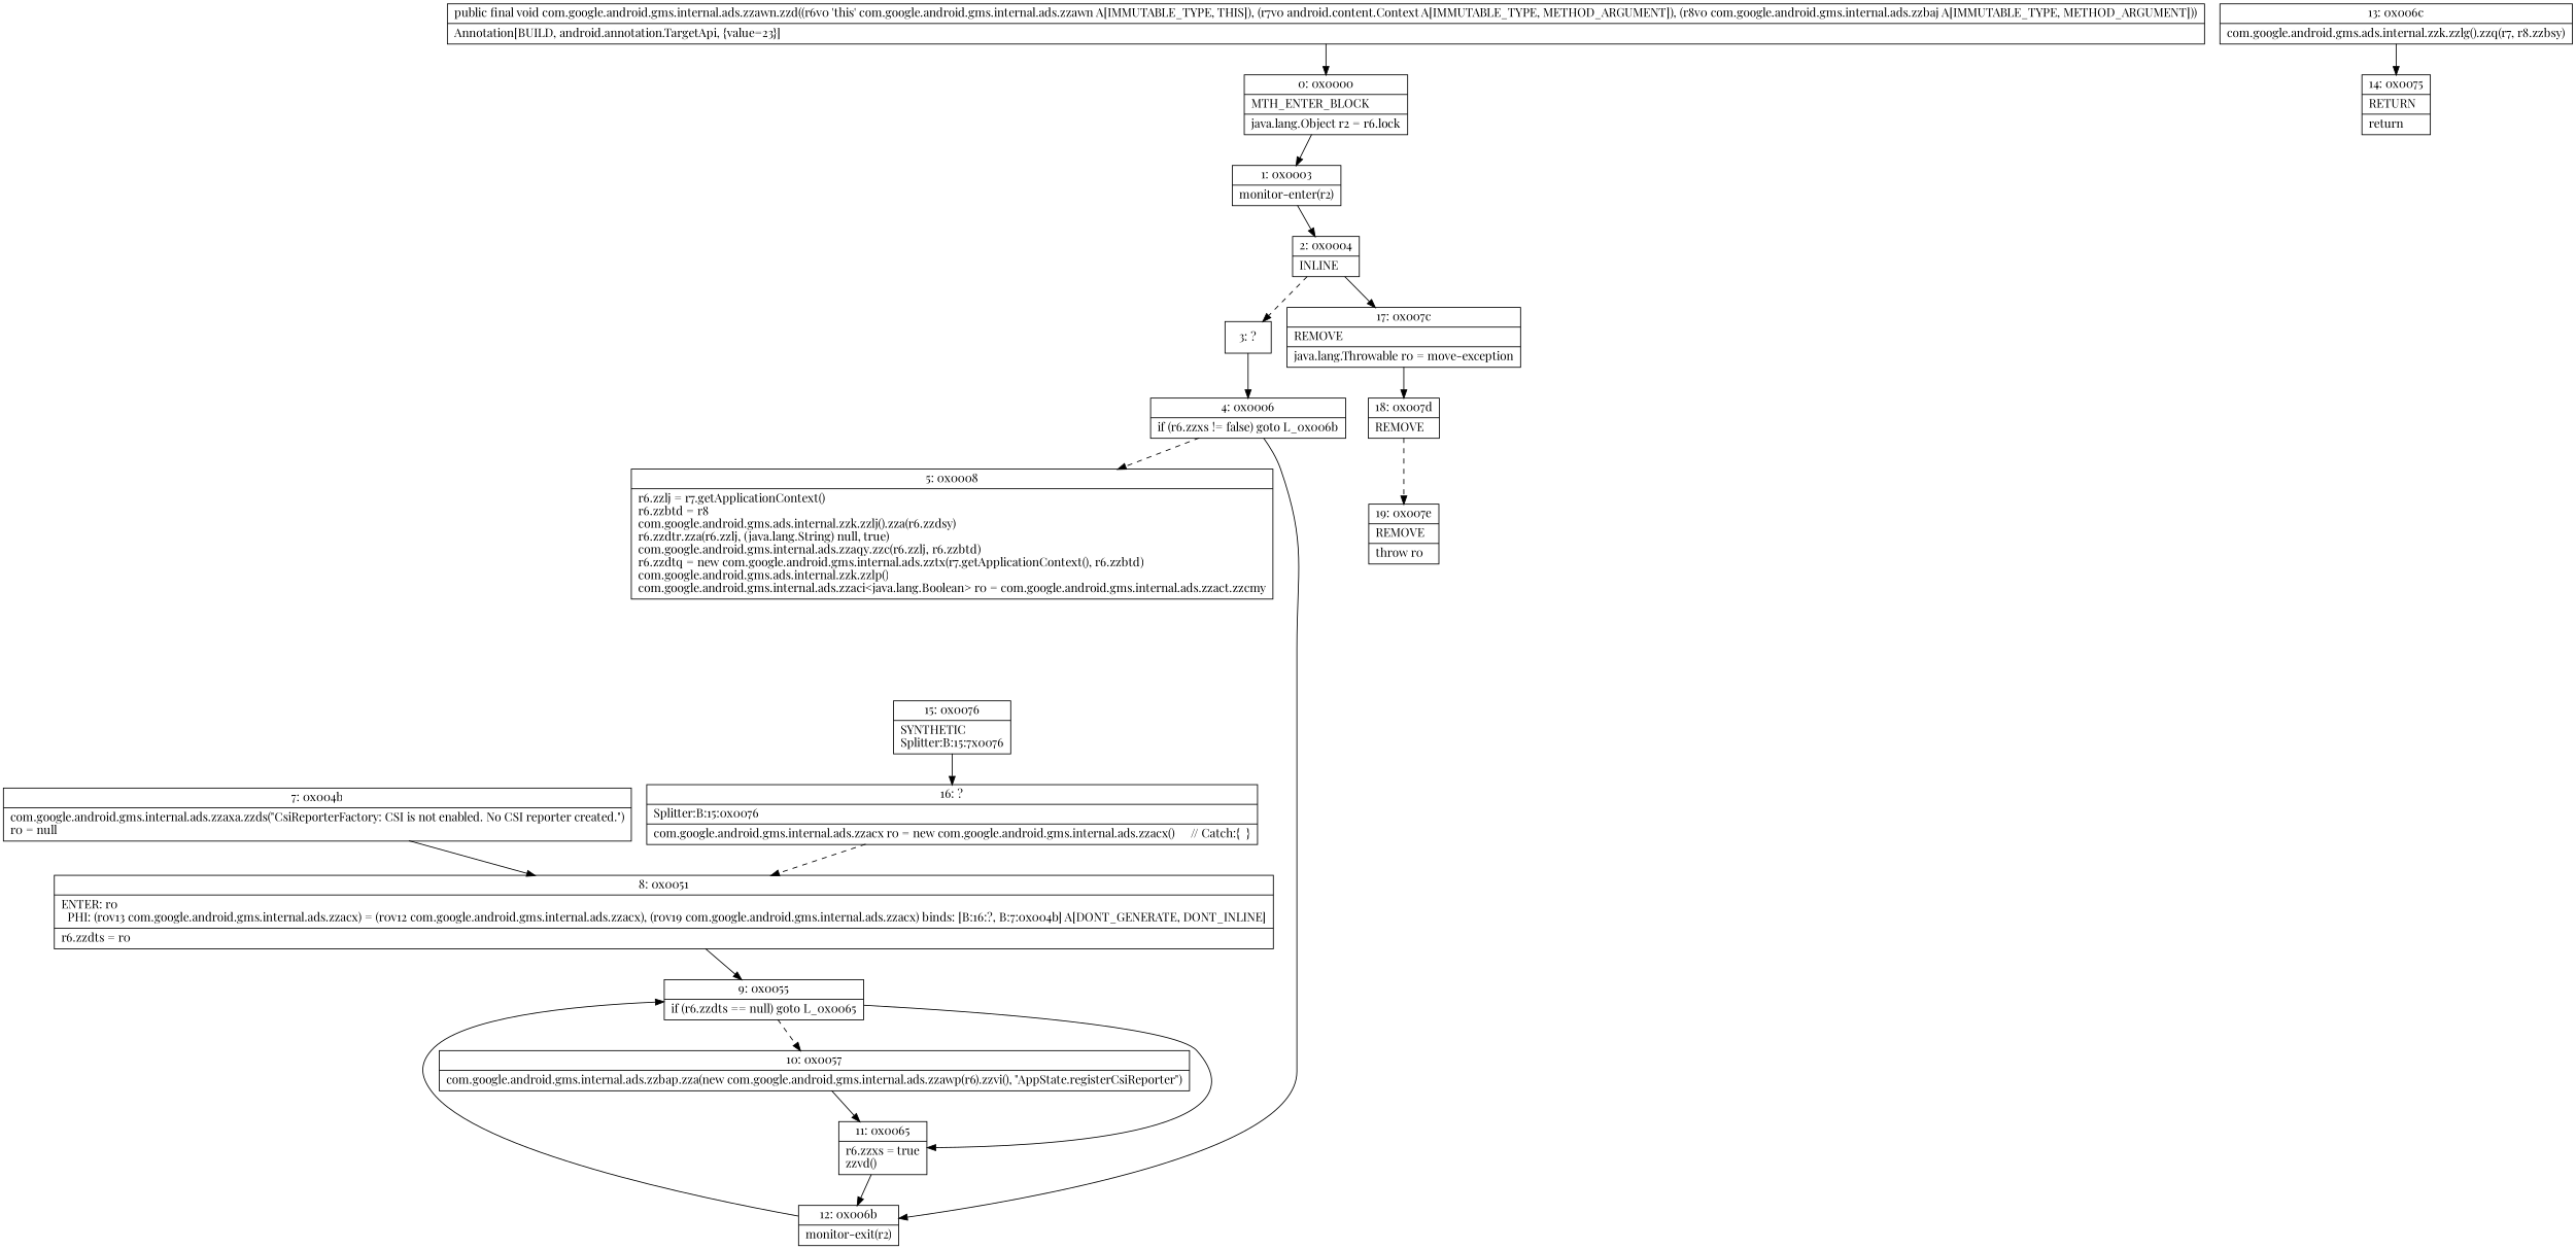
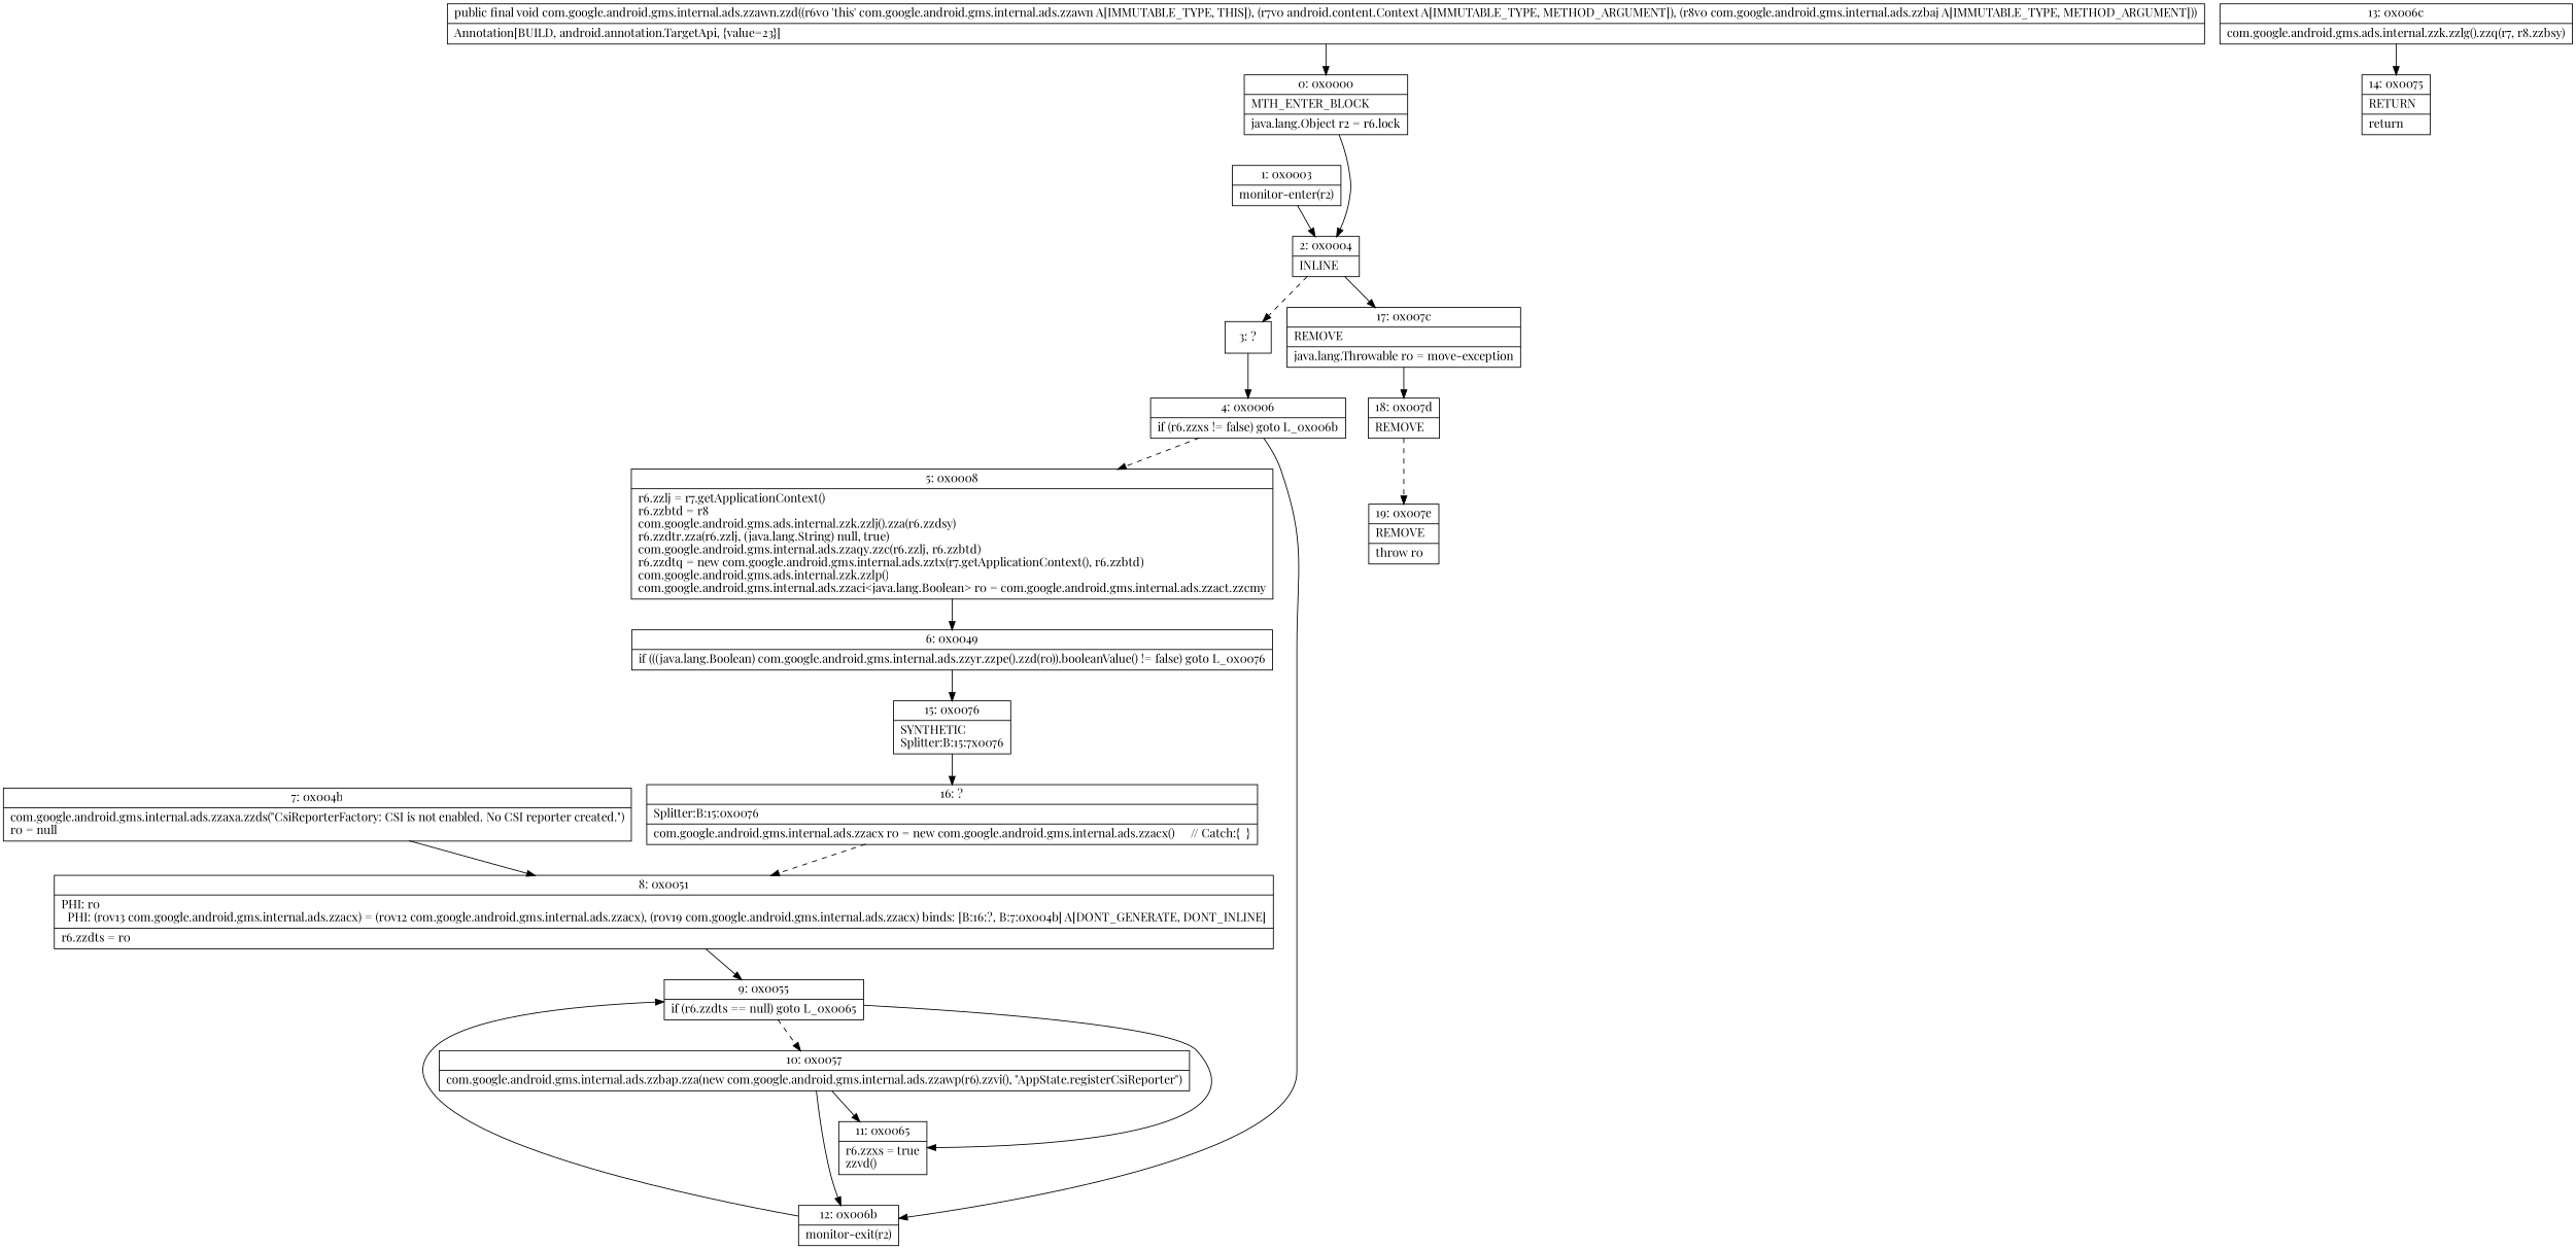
  digraph {
    fontname="Playfair Display"
    node [fontname="Playfair Display" shape=record]
    edge [fontname="Playfair Display"]
    n1 [label="{0\:\ 0x0000|MTH_ENTER_BLOCK\l|java.lang.Object r2 = r6.lock\l}"]
    n2 [label="{1\:\ 0x0003|monitor\-enter(r2)\l}"]
    n3 [label="{2\:\ 0x0004|INLINE\l}"]
    n4 [label="{3\:\ ?}"]
    n5 [label="{17\:\ 0x007c|REMOVE\l|java.lang.Throwable r0 = move\-exception\l}"]
    n6 [label="{4\:\ 0x0006|if (r6.zzxs != false) goto L_0x006b\l}"]
    n7 [label="{18\:\ 0x007d|REMOVE\l}"]
    n8 [label="{5\:\ 0x0008|r6.zzlj = r7.getApplicationContext()\lr6.zzbtd = r8\lcom.google.android.gms.ads.internal.zzk.zzlj().zza(r6.zzdsy)\lr6.zzdtr.zza(r6.zzlj, (java.lang.String) null, true)\lcom.google.android.gms.internal.ads.zzaqy.zzc(r6.zzlj, r6.zzbtd)\lr6.zzdtq = new com.google.android.gms.internal.ads.zztx(r7.getApplicationContext(), r6.zzbtd)\lcom.google.android.gms.ads.internal.zzk.zzlp()\lcom.google.android.gms.internal.ads.zzaci\<java.lang.Boolean\> r0 = com.google.android.gms.internal.ads.zzact.zzcmy\l}"]
    n9 [label="{12\:\ 0x006b|monitor\-exit(r2)\l}"]
+   n10 [label="{6\:\ 0x0049|if (((java.lang.Boolean) com.google.android.gms.internal.ads.zzyr.zzpe().zzd(r0)).booleanValue() != false) goto L_0x0076\l}"]
    n11 [label="{9\:\ 0x0055|if (r6.zzdts == null) goto L_0x0065\l}"]
    n12 [label="{15\:\ 0x0076|SYNTHETIC\lSplitter:B:15:7x0076\l}"]
    n13 [label="{7\:\ 0x004b|com.google.android.gms.internal.ads.zzaxa.zzds(\"CsiReporterFactory: CSI is not enabled. No CSI reporter created.\")\lr0 = null\l}"]
-   n14 [label="{8\:\ 0x0051|ENTER: r0 \l  PHI: (r0v13 com.google.android.gms.internal.ads.zzacx) = (r0v12 com.google.android.gms.internal.ads.zzacx), (r0v19 com.google.android.gms.internal.ads.zzacx) binds: [B:16:?, B:7:0x004b] A[DONT_GENERATE, DONT_INLINE]\l|r6.zzdts = r0\l}"]
+   n14 [label="{8\:\ 0x0051|PHI: r0 \l  PHI: (r0v13 com.google.android.gms.internal.ads.zzacx) = (r0v12 com.google.android.gms.internal.ads.zzacx), (r0v19 com.google.android.gms.internal.ads.zzacx) binds: [B:16:?, B:7:0x004b] A[DONT_GENERATE, DONT_INLINE]\l|r6.zzdts = r0\l}"]
    n15 [label="{16\:\ ?|Splitter:B:15:0x0076\l|com.google.android.gms.internal.ads.zzacx r0 = new com.google.android.gms.internal.ads.zzacx()     \/\/ Catch:\{  \}\l}"]
    n16 [label="{10\:\ 0x0057|com.google.android.gms.internal.ads.zzbap.zza(new com.google.android.gms.internal.ads.zzawp(r6).zzvi(), \"AppState.registerCsiReporter\")\l}"]
    n17 [label="{11\:\ 0x0065|r6.zzxs = true\lzzvd()\l}"]
    n18 [label="{13\:\ 0x006c|com.google.android.gms.ads.internal.zzk.zzlg().zzq(r7, r8.zzbsy)\l}"]
    n19 [label="{14\:\ 0x0075|RETURN\l|return\l}"]
    n20 [label="{19\:\ 0x007e|REMOVE\l|throw r0\l}"]
    n21 [label="{public final void com.google.android.gms.internal.ads.zzawn.zzd((r6v0 'this' com.google.android.gms.internal.ads.zzawn A[IMMUTABLE_TYPE, THIS]), (r7v0 android.content.Context A[IMMUTABLE_TYPE, METHOD_ARGUMENT]), (r8v0 com.google.android.gms.internal.ads.zzbaj A[IMMUTABLE_TYPE, METHOD_ARGUMENT]))  | Annotation[BUILD, android.annotation.TargetApi, \{value=23\}]\l}"]
-   n1 -> n2
+   n1 -> n3
    n2 -> n3
    n3 -> n4 [style=dashed]
    n3 -> n5
    n4 -> n6
    n5 -> n7
    n6 -> n8 [style=dashed]
    n6 -> n9
    n7 -> n20 [style=dashed]
+   n8 -> n10
    n9 -> n11
+   n10 -> n12
    n11 -> n16 [style=dashed]
    n11 -> n17
    n12 -> n15
    n13 -> n14
    n14 -> n11
    n15 -> n14 [style=dashed]
    n16 -> n17
-   n17 -> n9
+   n16 -> n9
    n18 -> n19
    n21 -> n1
  }
